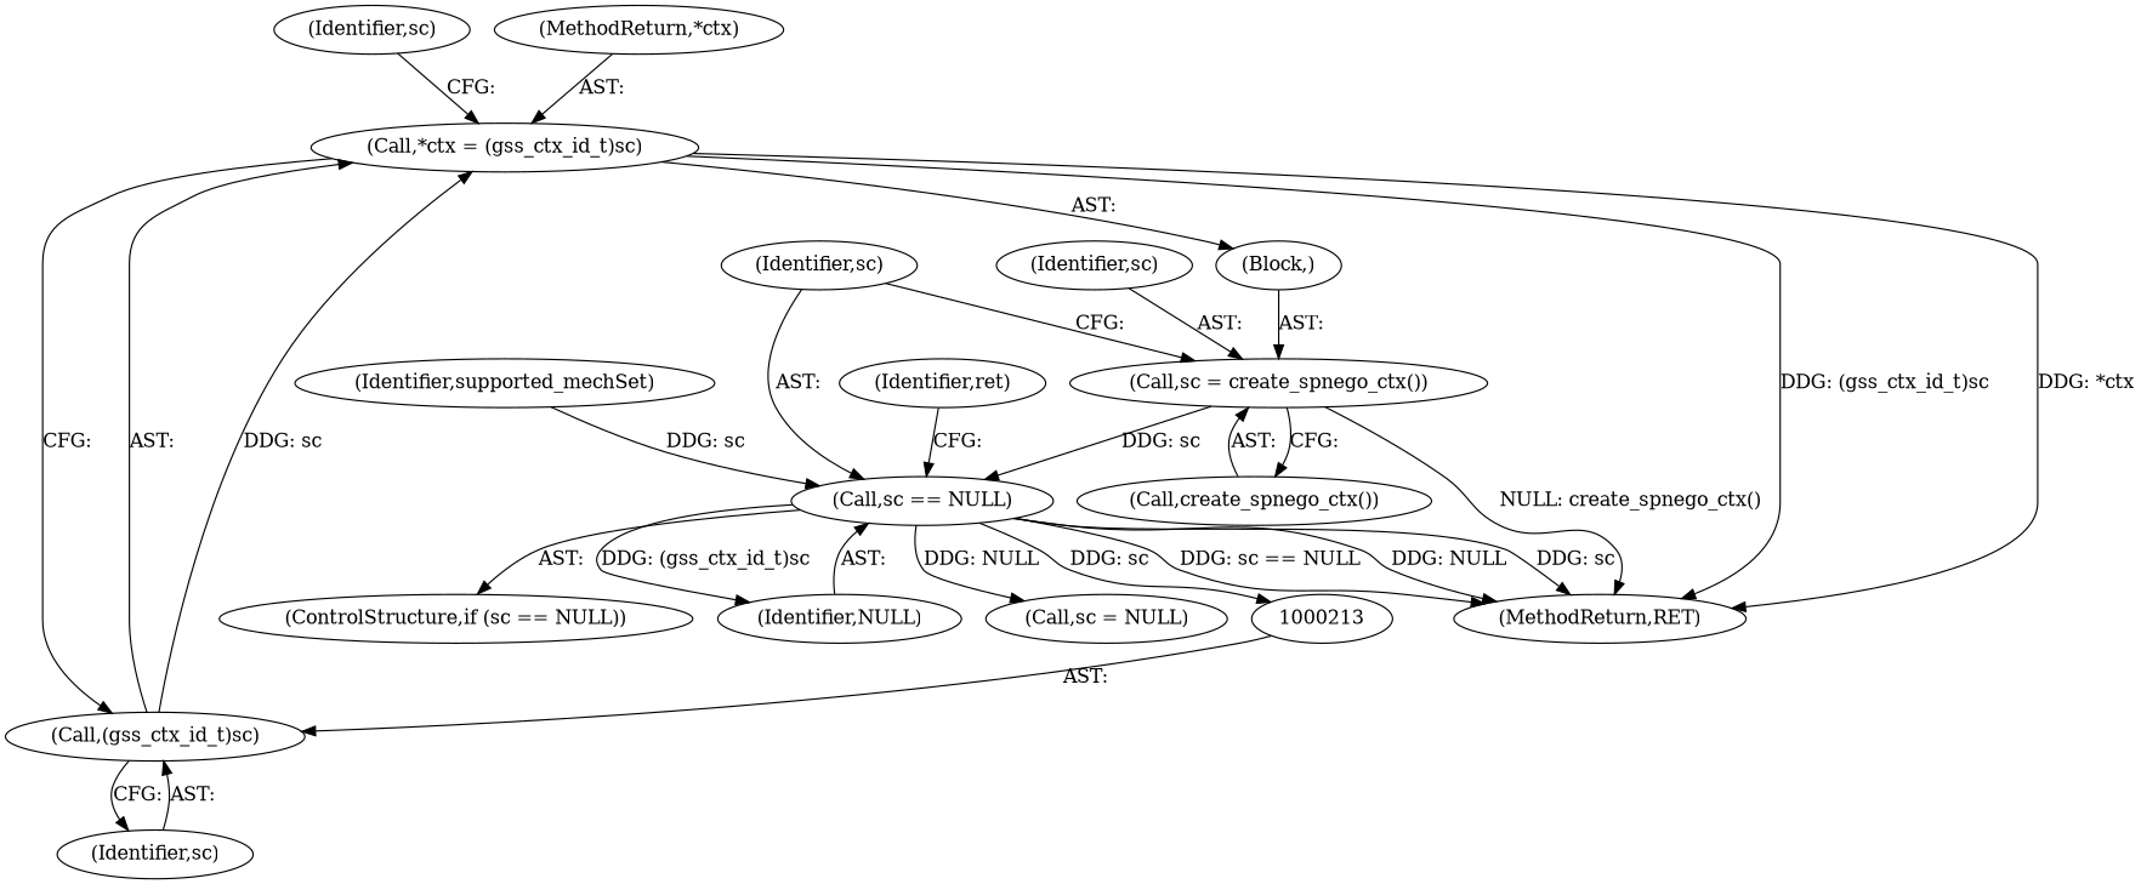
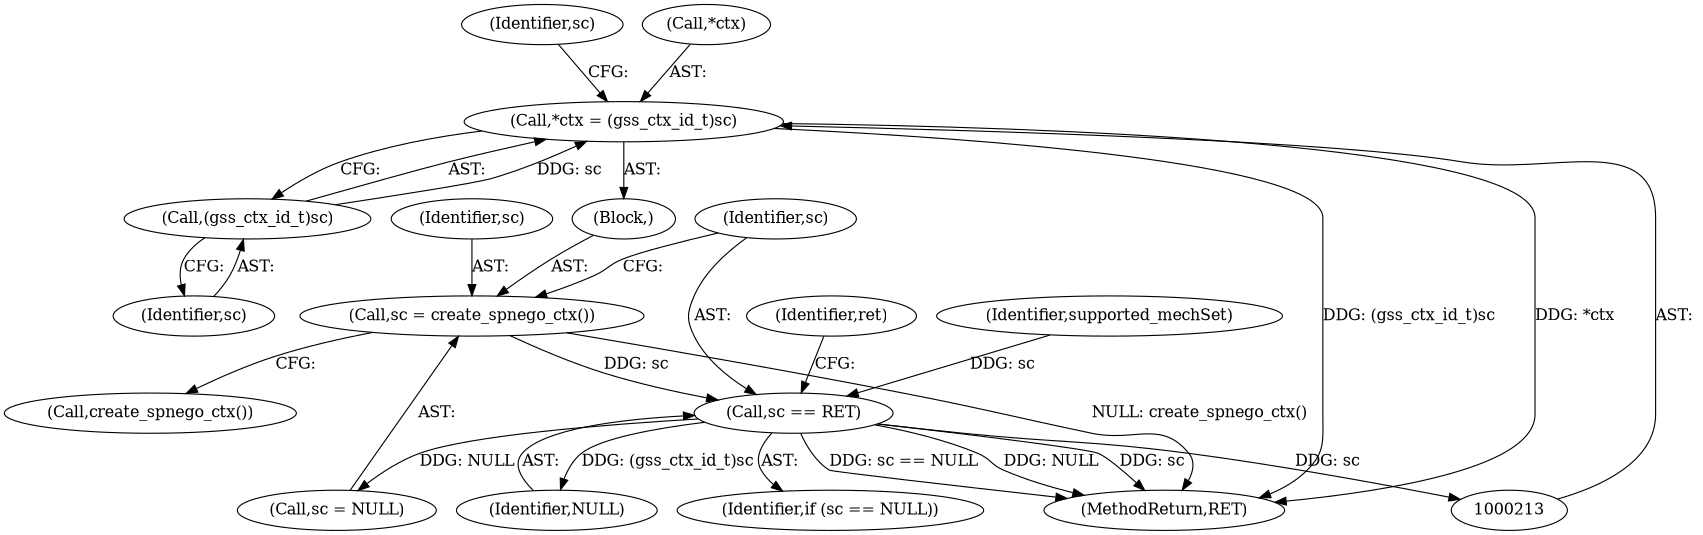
  digraph {
    n1 [label="(Call,*ctx = (gss_ctx_id_t)sc)"]
    n2 [label="(Call,(gss_ctx_id_t)sc)"]
    n3 [label="(MethodReturn,RET)"]
    n4 [label="(Block,)"]
    n5 [label="(Identifier,sc)"]
    n6 [label="(Call,sc = create_spnego_ctx())"]
-   n7 [label="(Call,sc == NULL)"]
-   n8 [label="(ControlStructure,if (sc == NULL))"]
+   n7 [label="(Call,sc == RET)"]
+   n8 [label="(Identifier,if (sc == NULL))"]
    n9 [label="(Identifier,NULL)"]
    n10 [label="(Call,sc = NULL)"]
    1000213
    n12 [label="(Call,create_spnego_ctx())"]
    n13 [label="(Identifier,sc)"]
    n14 [label="(Identifier,ret)"]
    n15 [label="(Identifier,sc)"]
    n16 [label="(Identifier,supported_mechSet)"]
    n17 [label="(Identifier,sc)"]
-   n18 [label="(MethodReturn,*ctx)"]
+   n18 [label="(Call,*ctx)"]
    n1 -> n2 [label="CFG: "]
    n1 -> n3 [label="DDG: (gss_ctx_id_t)sc"]
    n1 -> n3 [label="DDG: *ctx"]
    n1 -> n4 [label="AST: "]
    n2 -> n1 [label="AST: "]
    n2 -> n1 [label="DDG: sc"]
    n2 -> n5 [label="CFG: "]
    n4 -> n6 [label="AST: "]
    n5 -> n2 [label="AST: "]
    n6 -> n3 [label="NULL: create_spnego_ctx()"]
    n6 -> n7 [label="DDG: sc"]
    n6 -> n12 [label="CFG: "]
    n7 -> n3 [label="DDG: sc == NULL"]
    n7 -> n3 [label="DDG: NULL"]
    n7 -> n3 [label="DDG: sc"]
    n7 -> n8 [label="AST: "]
    n7 -> n9 [label="DDG: (gss_ctx_id_t)sc"]
    n7 -> n10 [label="DDG: NULL"]
    n7 -> 1000213 [label="DDG: sc"]
    n9 -> n7 [label="AST: "]
-   1000213 -> n2 [label="AST: "]
-   n12 -> n6 [label="AST: "]
+   1000213 -> n1 [label="AST: "]
+   n10 -> n6 [label="AST: "]
    n13 -> n6 [label="CFG: "]
    n13 -> n7 [label="AST: "]
    n14 -> n7 [label="CFG: "]
    n15 -> n1 [label="CFG: "]
    n16 -> n7 [label="DDG: sc"]
    n17 -> n6 [label="AST: "]
    n18 -> n1 [label="AST: "]
  }
